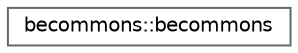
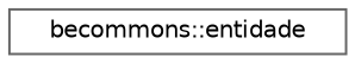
  digraph {
    rankdir=TB
-   n1 [color=grey40 fillcolor=white fontname=Helvetica fontsize=10 height=0.2 label="becommons::becommons" shape=box style=filled width=0.4]
+   n1 [color=grey40 fillcolor=white fontname=Helvetica fontsize=10 height=0.2 label="becommons::entidade" shape=box style=filled width=0.4]
  }
